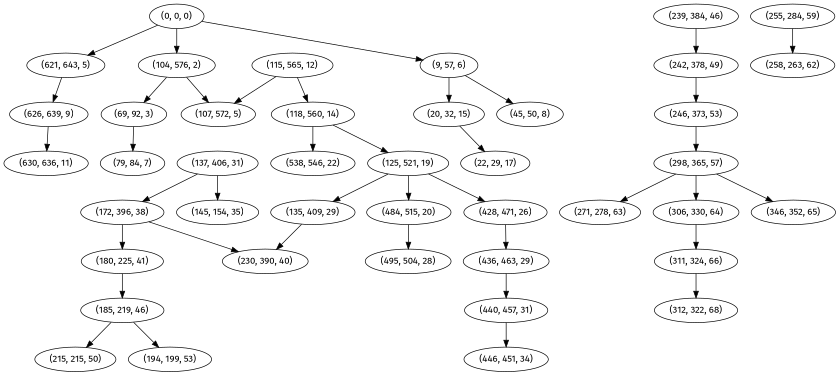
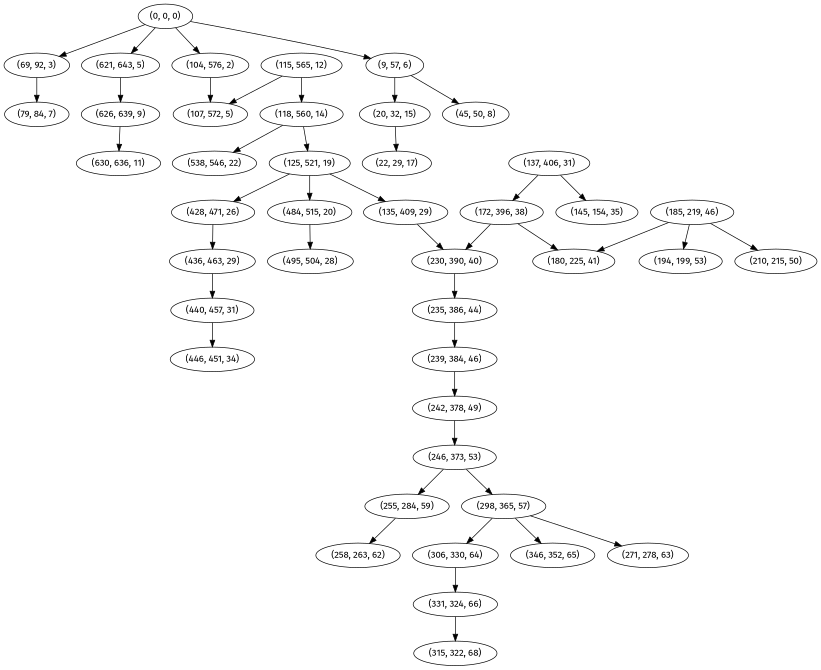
  digraph {
    fontname="Fira Sans"
    node [fontname="Fira Sans"]
    edge [fontname="Fira Sans"]
    "(0, 0, 0)"
    "(9, 57, 6)"
    "(69, 92, 3)"
    "(104, 576, 2)"
    "(621, 643, 5)"
    "(20, 32, 15)"
    "(45, 50, 8)"
    "(79, 84, 7)"
    "(107, 572, 5)"
    "(626, 639, 9)"
    "(22, 29, 17)"
    "(115, 565, 12)"
    "(118, 560, 14)"
    "(125, 521, 19)"
    "(538, 546, 22)"
    "(135, 409, 29)"
    "(428, 471, 26)"
    "(484, 515, 20)"
    "(230, 390, 40)"
    "(436, 463, 29)"
    "(495, 504, 28)"
    "(137, 406, 31)"
    "(145, 154, 35)"
    "(172, 396, 38)"
    "(180, 225, 41)"
    "(185, 219, 46)"
+   "(235, 386, 44)"
    "(194, 199, 53)"
-   "(210, 215, 50)" [label="(215, 215, 50)"]
+   "(210, 215, 50)"
    "(239, 384, 46)"
    "(242, 378, 49)"
    "(246, 373, 53)"
    "(255, 284, 59)"
    "(298, 365, 57)"
    "(258, 263, 62)"
    "(271, 278, 63)"
    "(306, 330, 64)"
    "(346, 352, 65)"
-   "(311, 324, 66)"
-   "(315, 322, 68)" [label="(312, 322, 68)"]
+   "(311, 324, 66)" [label="(331, 324, 66)"]
+   "(315, 322, 68)"
    "(440, 457, 31)"
    "(446, 451, 34)"
    "(630, 636, 11)"
    "(0, 0, 0)" -> "(9, 57, 6)"
-   "(104, 576, 2)" -> "(69, 92, 3)"
+   "(0, 0, 0)" -> "(69, 92, 3)"
    "(0, 0, 0)" -> "(104, 576, 2)"
    "(0, 0, 0)" -> "(621, 643, 5)"
    "(9, 57, 6)" -> "(20, 32, 15)"
    "(9, 57, 6)" -> "(45, 50, 8)"
    "(69, 92, 3)" -> "(79, 84, 7)"
    "(104, 576, 2)" -> "(107, 572, 5)"
    "(621, 643, 5)" -> "(626, 639, 9)"
    "(20, 32, 15)" -> "(22, 29, 17)"
    "(626, 639, 9)" -> "(630, 636, 11)"
    "(115, 565, 12)" -> "(107, 572, 5)"
    "(115, 565, 12)" -> "(118, 560, 14)"
    "(118, 560, 14)" -> "(125, 521, 19)"
    "(118, 560, 14)" -> "(538, 546, 22)"
    "(125, 521, 19)" -> "(135, 409, 29)"
    "(125, 521, 19)" -> "(428, 471, 26)"
    "(125, 521, 19)" -> "(484, 515, 20)"
    "(135, 409, 29)" -> "(230, 390, 40)"
    "(428, 471, 26)" -> "(436, 463, 29)"
    "(484, 515, 20)" -> "(495, 504, 28)"
+   "(230, 390, 40)" -> "(235, 386, 44)"
    "(436, 463, 29)" -> "(440, 457, 31)"
    "(137, 406, 31)" -> "(145, 154, 35)"
    "(137, 406, 31)" -> "(172, 396, 38)"
    "(172, 396, 38)" -> "(230, 390, 40)"
    "(172, 396, 38)" -> "(180, 225, 41)"
-   "(180, 225, 41)" -> "(185, 219, 46)"
+   "(185, 219, 46)" -> "(180, 225, 41)"
    "(185, 219, 46)" -> "(194, 199, 53)"
    "(185, 219, 46)" -> "(210, 215, 50)"
+   "(235, 386, 44)" -> "(239, 384, 46)"
    "(239, 384, 46)" -> "(242, 378, 49)"
    "(242, 378, 49)" -> "(246, 373, 53)"
+   "(246, 373, 53)" -> "(255, 284, 59)"
    "(246, 373, 53)" -> "(298, 365, 57)"
    "(255, 284, 59)" -> "(258, 263, 62)"
    "(298, 365, 57)" -> "(271, 278, 63)"
    "(298, 365, 57)" -> "(306, 330, 64)"
    "(298, 365, 57)" -> "(346, 352, 65)"
    "(306, 330, 64)" -> "(311, 324, 66)"
    "(311, 324, 66)" -> "(315, 322, 68)"
    "(440, 457, 31)" -> "(446, 451, 34)"
  }
